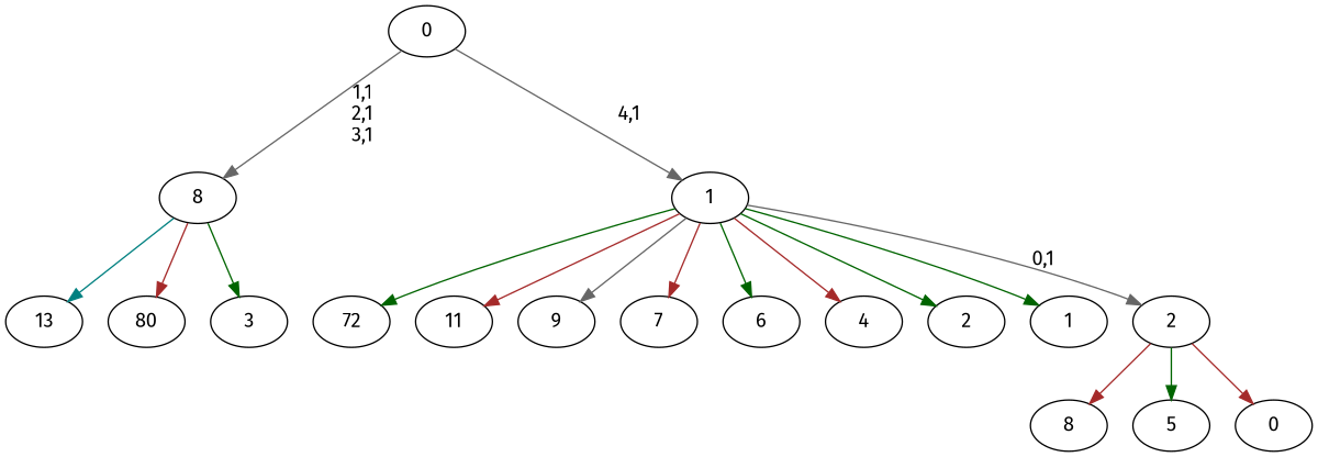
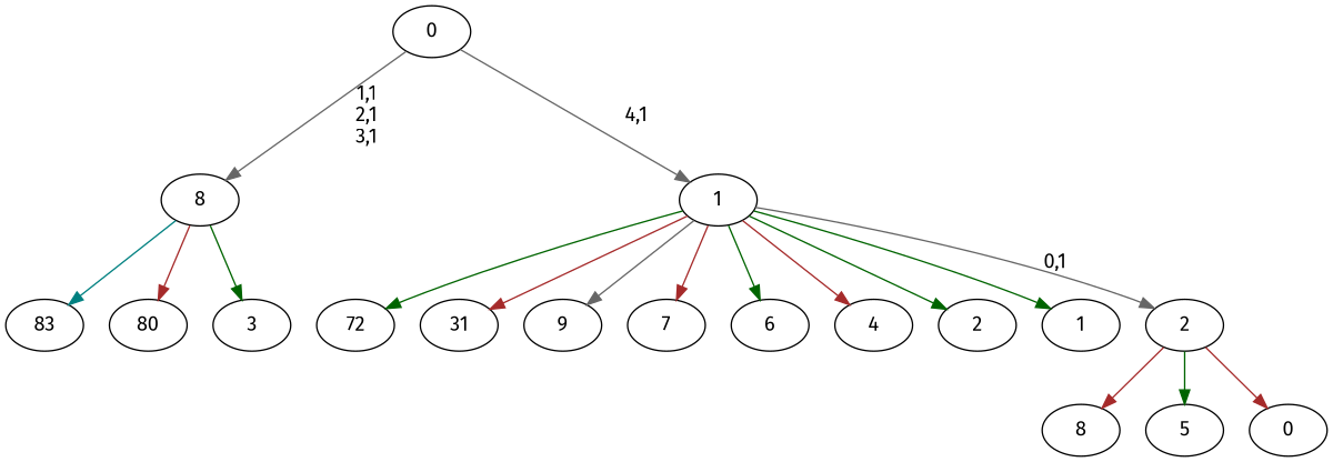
  digraph {
    fontname="Fira Sans"
    node [fontname="Fira Sans"]
    edge [color=brown fontname="Fira Sans"]
-   n1 [label=13]
+   n1 [label=83]
    n2 [label=72]
-   n3 [label=11]
+   n3 [label=31]
    n4 [label=80]
    n5 [label=9]
    n6 [label=8]
    n7 [label=7]
    n8 [label=6]
    n9 [label=5]
    n10 [label=4]
    n11 [label=3]
    8
    n13 [label=2]
    n14 [label=1]
    n15 [label=0]
    2
    1
    0
    8 -> n1 [color=teal]
    8 -> n4
    8 -> n11 [color=darkgreen]
    2 -> n6
    2 -> n9 [color=darkgreen]
    2 -> n15
    1 -> n2 [color=darkgreen]
    1 -> n3
    1 -> n5 [color=gray40]
    1 -> n7
    1 -> n8 [color=darkgreen]
    1 -> n10
    1 -> n13 [color=darkgreen]
    1 -> n14 [color=darkgreen]
    1 -> 2 [color=gray40 label="0,1"]
    0 -> 8 [color=gray40 label="1,1\n2,1\n3,1"]
    0 -> 1 [color=gray40 label="4,1"]
  }
